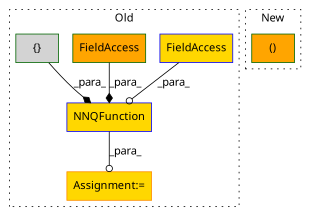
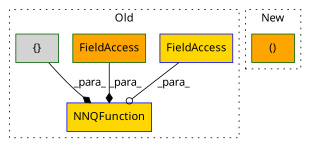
  digraph {
    fontname="Noto Sans"
    node [a=22 shape=box style=filled fillcolor=gold color=darkgreen fontname="Noto Sans"]
    edge [arrowhead=odot fontname="Noto Sans"]
    n1 [a=32 l="12,1" label=NNQFunction s="1495,1578" color=blue]
    n2 [l=22 label=FieldAccess s=1535 color=blue]
    n3 [l=27 label=FieldAccess s=1507 fillcolor=orange]
-   n4 [a=7 l=1 label="Assignment:=" s=1494 color=darkorange]
    n5 [a=4 l="1,1" label="{}" s="1567,1571" fillcolor=lightgrey]
    n6 [a=106 l=15 label="()" s=1573 fillcolor=orange]
    subgraph cluster_1 {
      label=Old
      style=dotted
      n1
      n2
      n3
-     n4
      n5
    }
    subgraph cluster_2 {
      label=New
      style=dotted
      n6
    }
-   n1 -> n4 [label=_para_]
    n2 -> n1 [label=_para_]
    n3 -> n1 [label=_para_ arrowhead=diamond]
    n5 -> n1 [label=_para_ arrowhead=diamond]
  }
